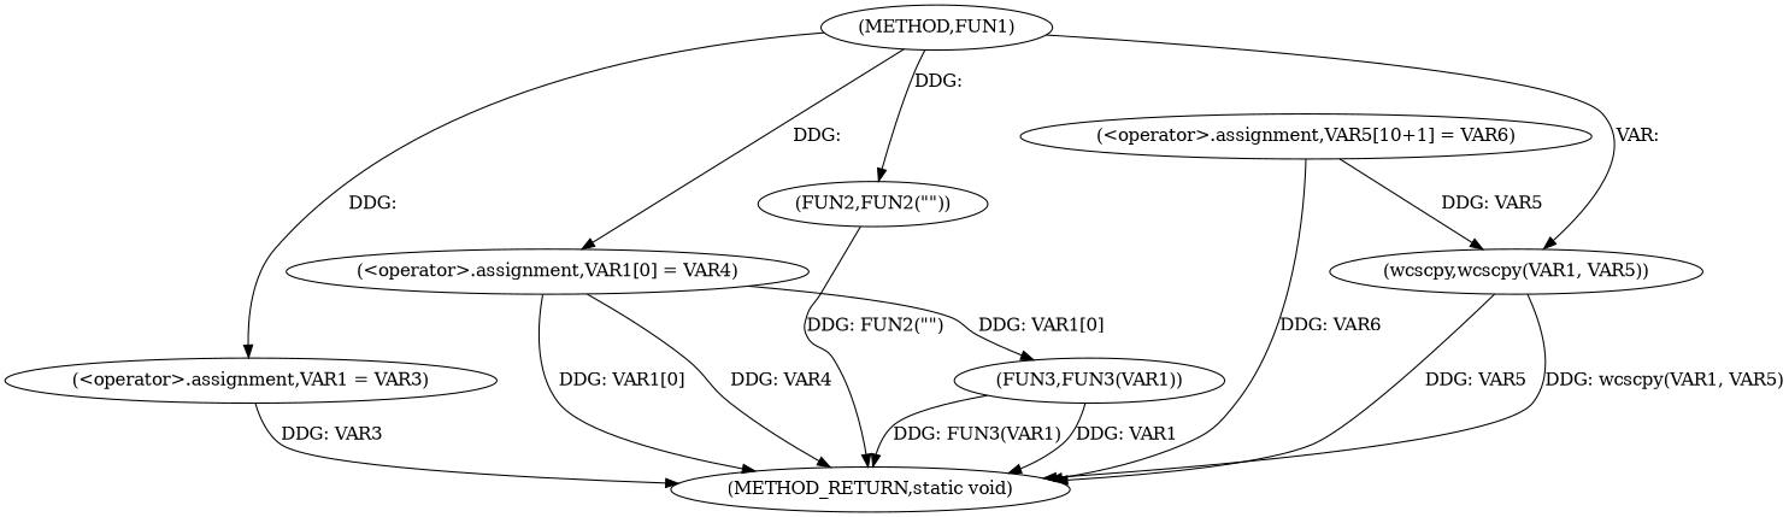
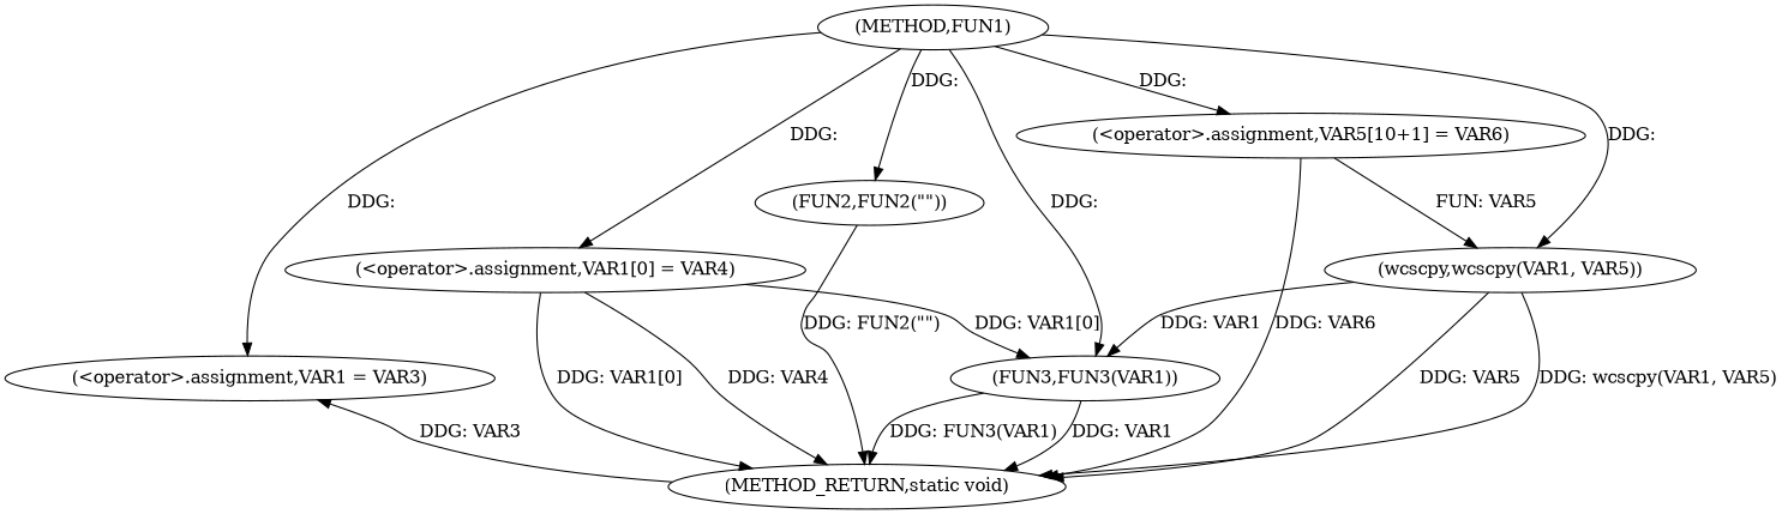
  digraph {
    fontname="DejaVu Serif"
    node [fontname="DejaVu Serif"]
    edge [fontname="DejaVu Serif"]
    n1 [label="(METHOD,FUN1)"]
    n2 [label="(<operator>.assignment,VAR1 = VAR3)"]
    n3 [label="(<operator>.assignment,VAR1[0] = VAR4)"]
    n4 [label="(FUN2,FUN2(\"\"))"]
    n5 [label="(<operator>.assignment,VAR5[10+1] = VAR6)"]
    n6 [label="(wcscpy,wcscpy(VAR1, VAR5))"]
    n7 [label="(FUN3,FUN3(VAR1))"]
    n8 [label="(METHOD_RETURN,static void)"]
    n1 -> n2 [label="DDG: "]
    n1 -> n3 [label="DDG: "]
    n1 -> n4 [label="DDG: "]
-   n1 -> n6 [label="VAR: "]
-   n2 -> n8 [label="DDG: VAR3"]
+   n1 -> n5 [label="DDG: "]
+   n1 -> n6 [label="DDG: "]
+   n1 -> n7 [label="DDG: "]
+   n8 -> n2 [label="DDG: VAR3"]
    n3 -> n7 [label="DDG: VAR1[0]"]
    n3 -> n8 [label="DDG: VAR1[0]"]
    n3 -> n8 [label="DDG: VAR4"]
    n4 -> n8 [label="DDG: FUN2(\"\")"]
-   n5 -> n6 [label="DDG: VAR5"]
+   n5 -> n6 [label="FUN: VAR5"]
    n5 -> n8 [label="DDG: VAR6"]
+   n6 -> n7 [label="DDG: VAR1"]
    n6 -> n8 [label="DDG: VAR5"]
    n6 -> n8 [label="DDG: wcscpy(VAR1, VAR5)"]
    n7 -> n8 [label="DDG: FUN3(VAR1)"]
    n7 -> n8 [label="DDG: VAR1"]
  }
